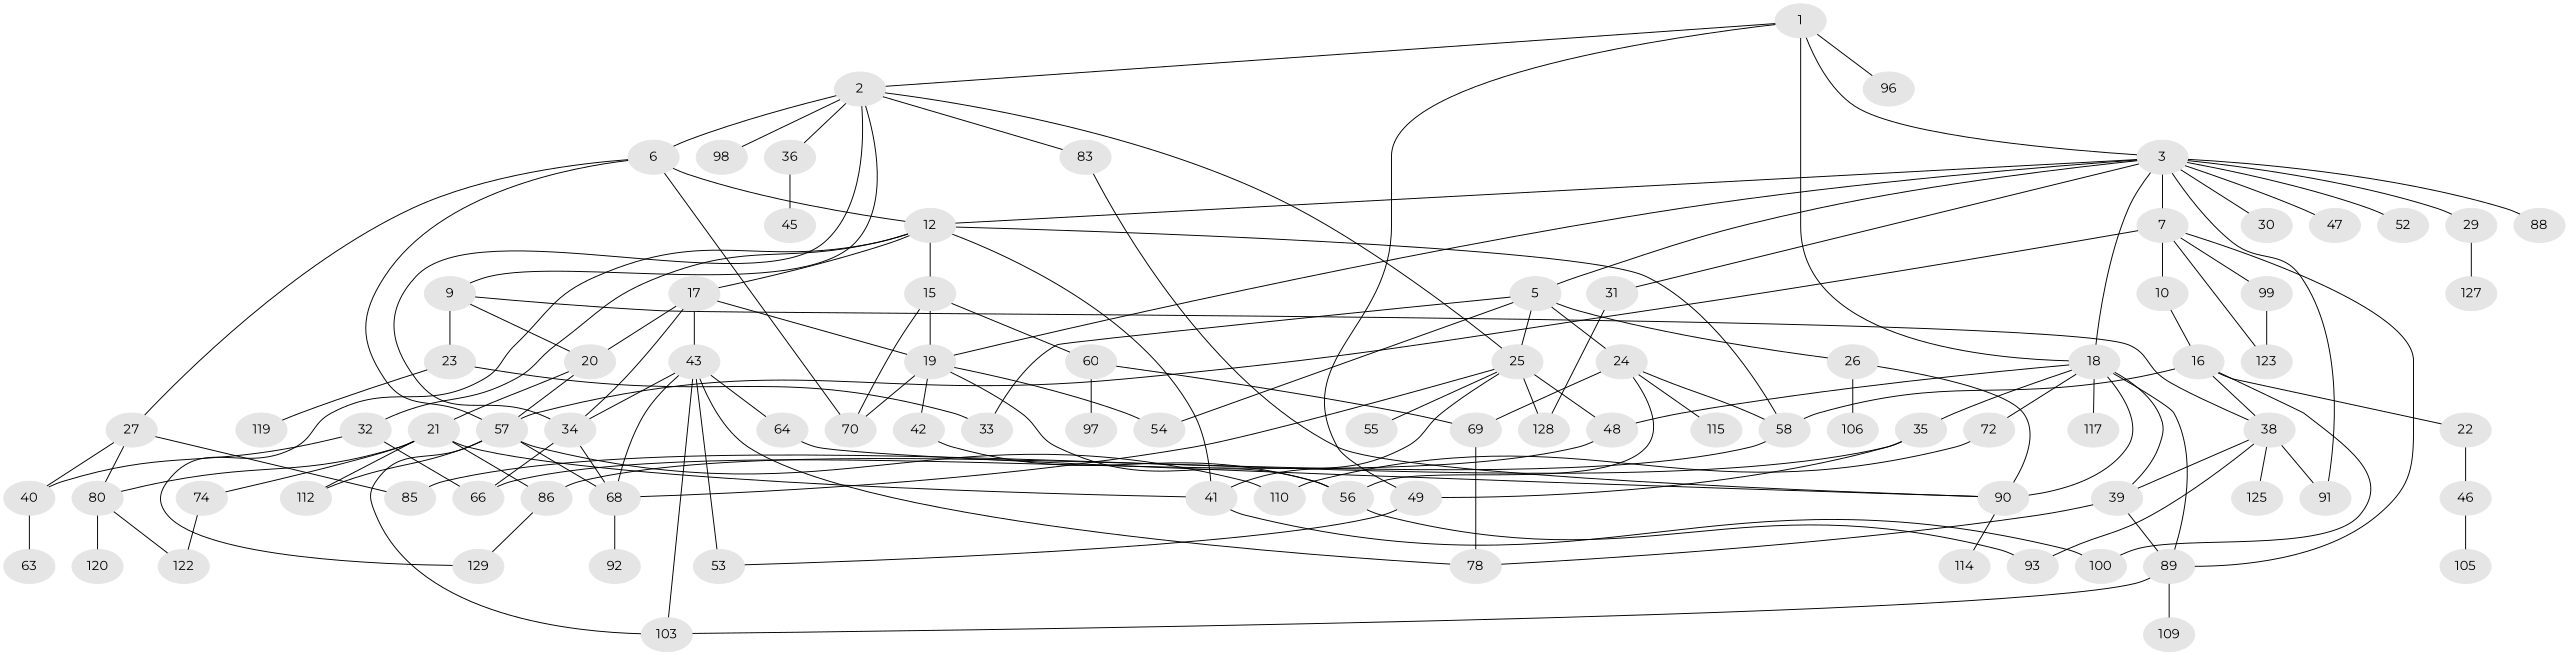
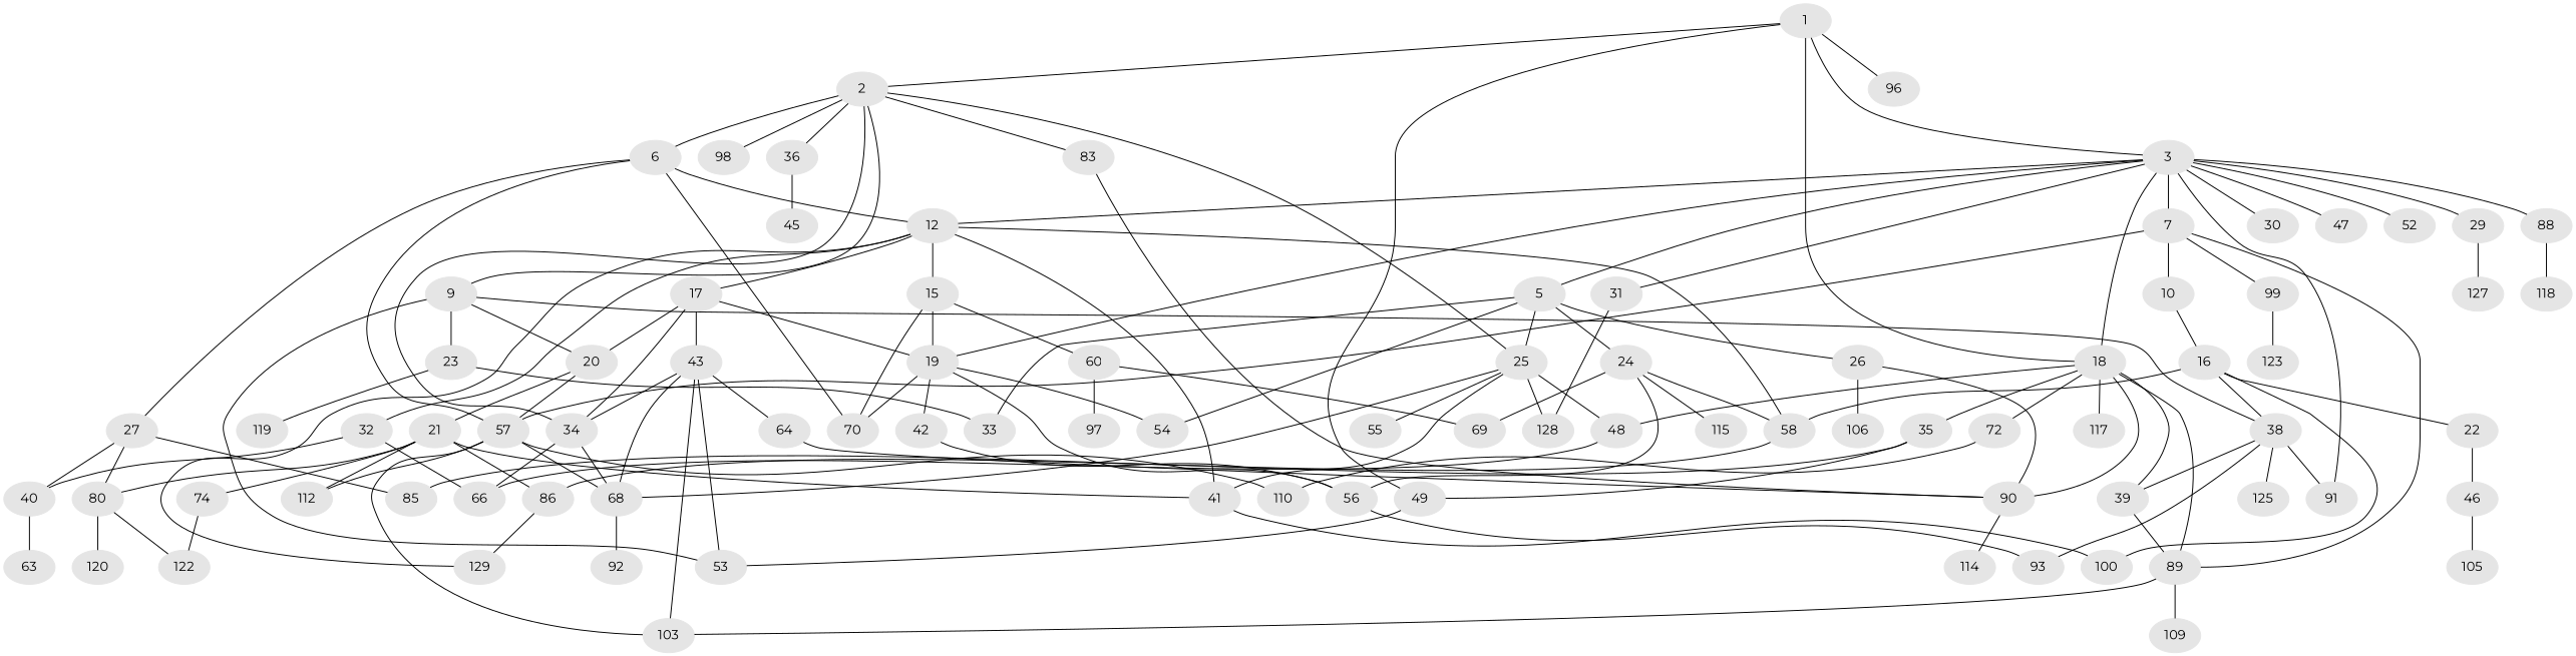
  graph {
    fontname=Montserrat
    node [color=gray90 fontname=Montserrat style=filled]
    edge [fontname=Montserrat]
    1 [super="+11"]
    2 [super="+4"]
    3 [super="+8"]
    18 [super="+116"]
    49 [super="+102"]
    96
    6
    9 [super="+124"]
    25 [super="+28"]
    34 [super="+37"]
    36
    83
    98
    5 [super="+13"]
    7 [super="+61"]
    12 [super="+14"]
    19 [super="+82"]
    29
    30
    31
    47
    52 [super="+95"]
    88
    91
    89 [super="+126"]
    35
    39 [super="+76"]
    48
    72
    90 [super="+108"]
    117
    53 [super="+111"]
    27 [super="+50"]
    57 [super="+73"]
    70 [super="+130"]
    20 [super="+84"]
    23
    38 [super="+87"]
    41 [super="+71"]
    55
    68 [super="+104"]
    128
    66 [super="+79"]
    45
    24 [super="+67"]
    26 [super="+44"]
    33 [super="+75"]
    54
    10
    99
    123
    15 [super="+81"]
    17 [super="+62"]
    32 [super="+101"]
    58 [super="+107"]
    129
    42
    56
    127
+   118
    69 [super="+94"]
    115
    106
    80 [super="+113"]
    40
    85
    112
    103
    110
    16 [super="+77"]
    109
    21
    119
    93
    125
    22 [super="+59"]
    100
    60 [super="+65"]
    43 [super="+51"]
    86
    97
    46
-   78 [super="+121"]
    64
    114
    74
    122
    120
    105
    92
    63
    1 -- 2
    1 -- 3
    1 -- 18
    1 -- 49
    1 -- 96
    2 -- 6
    2 -- 9
    2 -- 25
    2 -- 34
    2 -- 36
    2 -- 83
    2 -- 98
    3 -- 18
    3 -- 5
    3 -- 7
    3 -- 12
    3 -- 19
    3 -- 29
    3 -- 30
    3 -- 31
    3 -- 47
    3 -- 52
    3 -- 88
    3 -- 91
    18 -- 89
    18 -- 35
    18 -- 39
    18 -- 48
    18 -- 72
    18 -- 90 [weight=2]
    18 -- 117
    49 -- 53
    6 -- 12
    6 -- 27
    6 -- 57
    6 -- 70
+   9 -- 53
    9 -- 20
    9 -- 23
    9 -- 38
    25 -- 48
    25 -- 41
    25 -- 55
    25 -- 68
    25 -- 128
    34 -- 68
    34 -- 66
    36 -- 45
    83 -- 90
    5 -- 25
    5 -- 24
    5 -- 26
    5 -- 33
    5 -- 54
    7 -- 89
    7 -- 57
    7 -- 10
    7 -- 99
-   7 -- 123
    12 -- 41
    12 -- 15
    12 -- 17
    12 -- 32
    12 -- 58
    12 -- 129
    19 -- 70
    19 -- 54
    19 -- 42
    19 -- 56
    29 -- 127
    31 -- 128
+   88 -- 118
    89 -- 103
    89 -- 109
    35 -- 49
    35 -- 85
    39 -- 89
-   39 -- 78
    48 -- 66
    72 -- 110
    90 -- 114
    27 -- 80
    27 -- 40
    27 -- 85
    57 -- 68
    57 -- 112
    57 -- 103
    57 -- 110
    20 -- 57
    20 -- 21
    23 -- 33
    23 -- 119
    38 -- 91
    38 -- 39
    38 -- 93
    38 -- 125
    41 -- 100
    68 -- 92
    24 -- 58
    24 -- 56
    24 -- 69
    24 -- 115
    26 -- 90
    26 -- 106
    10 -- 16
    99 -- 123
    15 -- 19
    15 -- 70
    15 -- 60
    17 -- 34
    17 -- 19
    17 -- 20
    17 -- 43
    32 -- 66
    32 -- 40
    58 -- 86
    42 -- 56
    56 -- 93
-   69 -- 78
    80 -- 122
    80 -- 120
    40 -- 63
    16 -- 38
    16 -- 58
    16 -- 22
    16 -- 100
    21 -- 41
    21 -- 80
    21 -- 112
    21 -- 86
    21 -- 74
    22 -- 46
    60 -- 69
    60 -- 97
    43 -- 34
    43 -- 53
    43 -- 68
    43 -- 103
-   43 -- 78
    43 -- 64
    86 -- 129
    46 -- 105
    64 -- 90
    74 -- 122
  }
